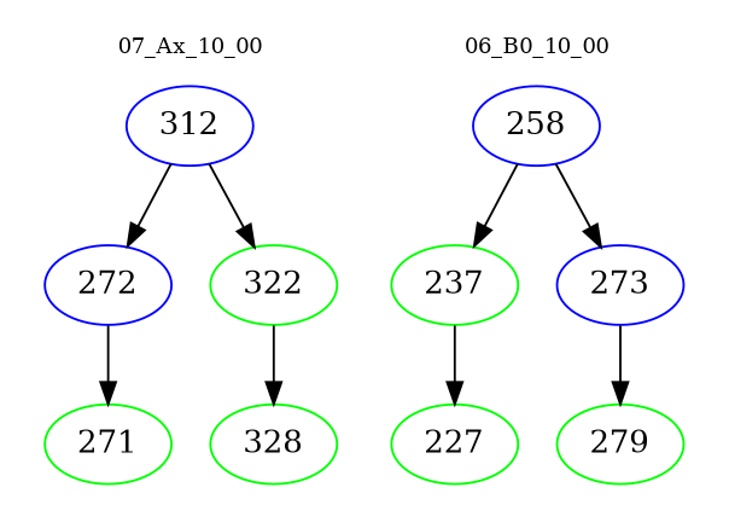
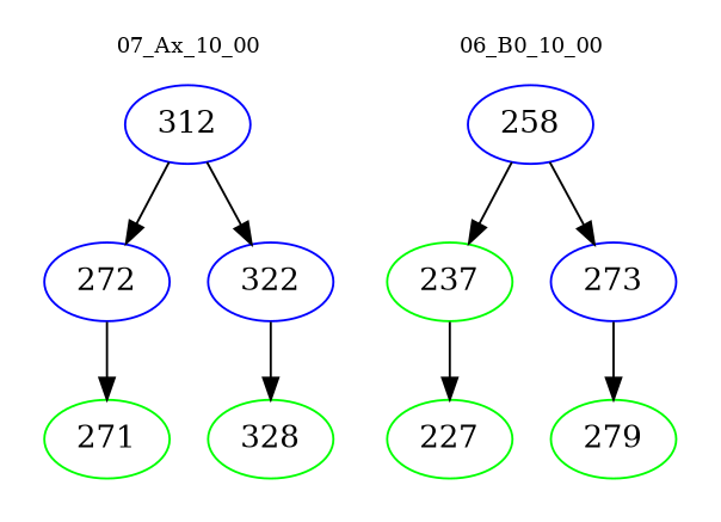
  digraph {
    node [color=blue]
    edge [color=black]
    n1 [label=312]
    n2 [label=272]
-   n3 [color=green label=322]
+   n3 [label=322]
    n4 [color=green label=271]
    n5 [color=green label=328]
    n6 [label=258]
    n7 [color=green label=237]
    n8 [label=273]
    n9 [color=green label=227]
    n10 [color=green label=279]
    subgraph cluster_1 {
      color=white
      fontsize=10
      label="07_Ax_10_00"
      n1
      n2
      n3
      n4
      n5
    }
    subgraph cluster_2 {
      color=white
      fontsize=10
      label="06_B0_10_00"
      n6
      n7
      n8
      n9
      n10
    }
    n1 -> n2
    n1 -> n3
    n2 -> n4
    n3 -> n5
    n6 -> n7
    n6 -> n8
    n7 -> n9
    n8 -> n10
  }
